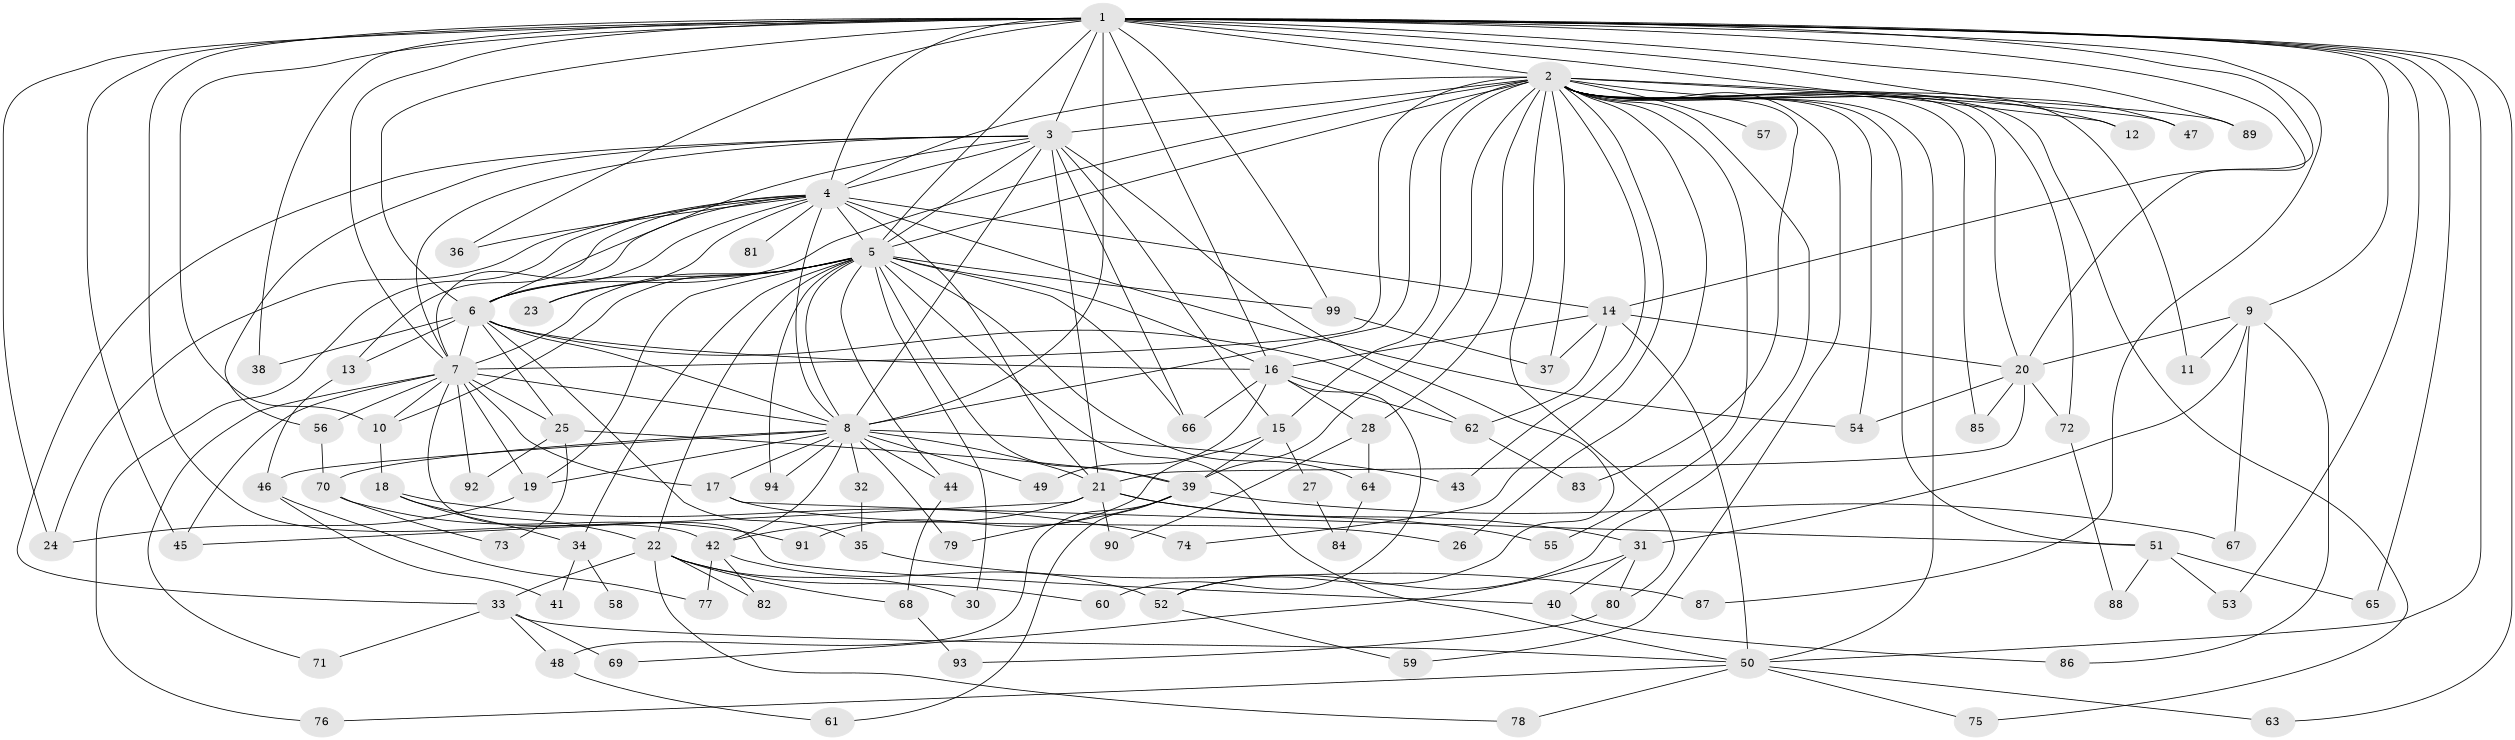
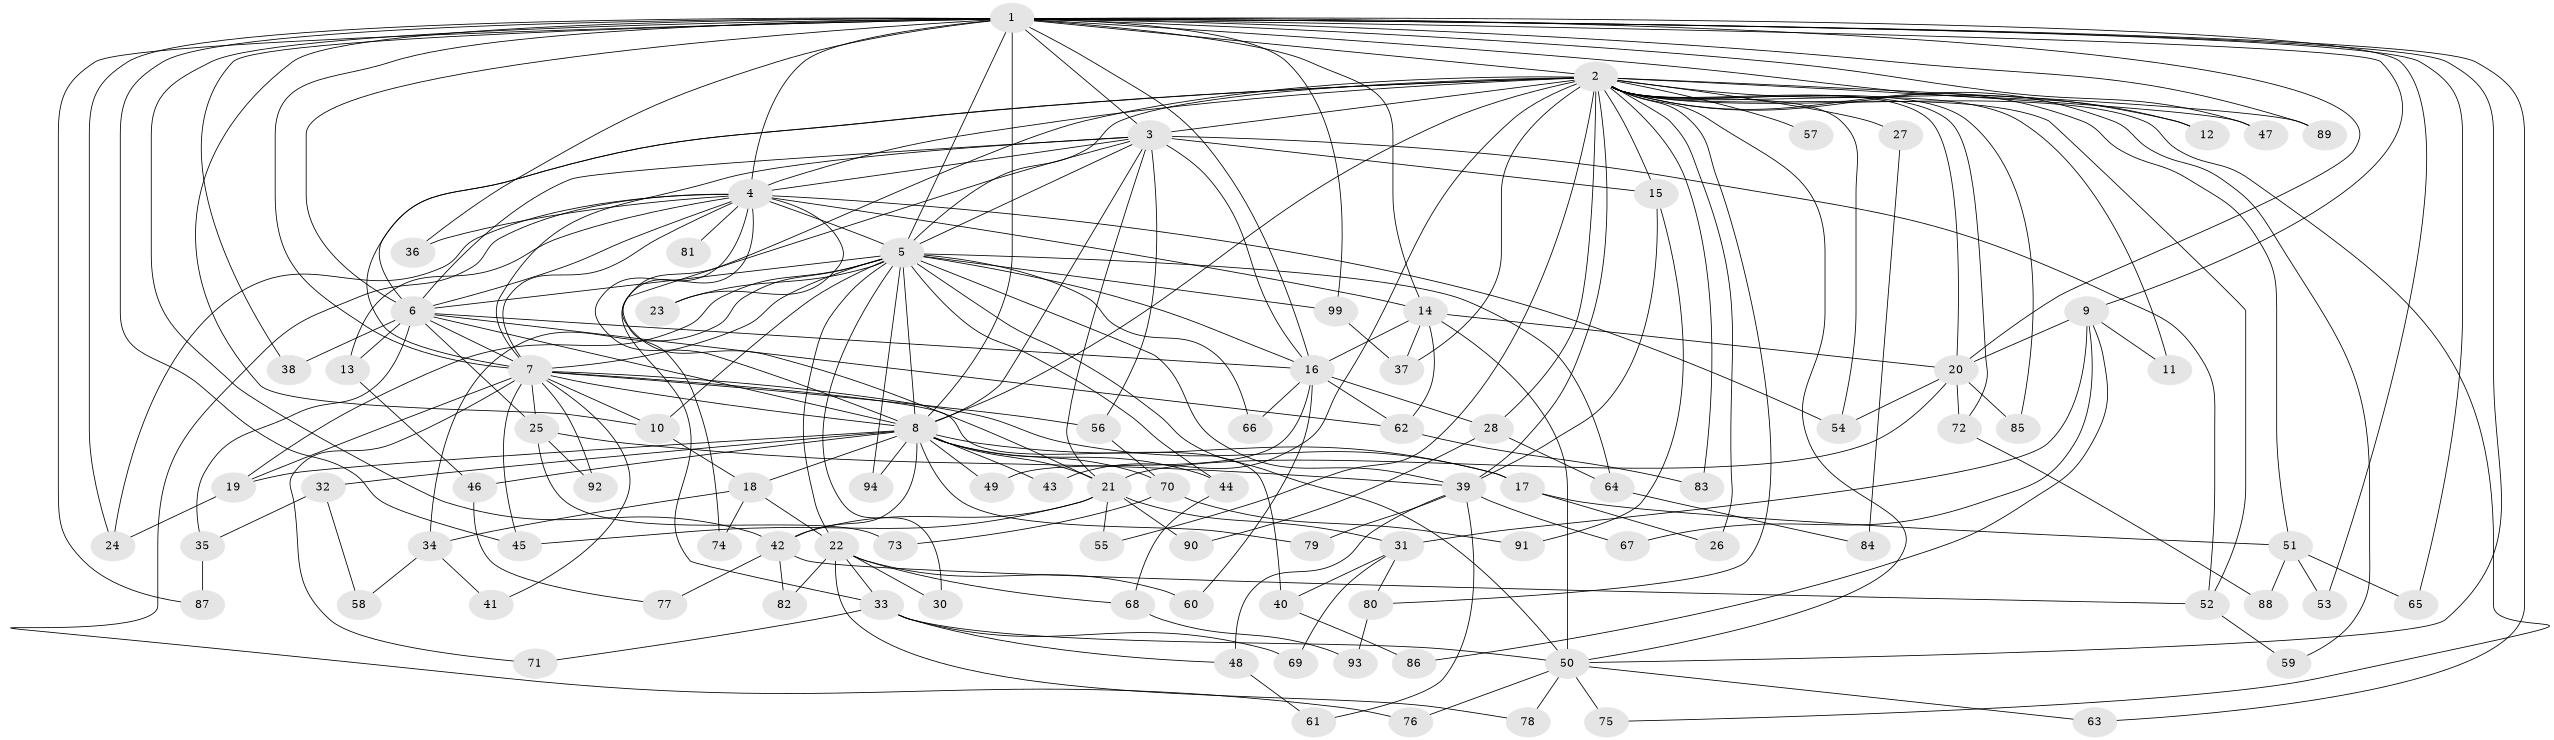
  graph {
    node [color=gray90 style=filled]
    edge [weight=1.0]
    1
    2
    3
    4
    5
    6
    7
    8
    9
    10
    12
    14
    16
    20
    24
    n16 [label=99]
    36
    38
    42
    45
    47
    50
    53
    63
    65
    87
    89
    11
    15
    26
    27
    28
    37
    39
    43
    51
    52
    54
    55
    57
    59
    72
    74
    75
    80
    83
    85
    21
    33
    56
    13
    23
    76
    81
    19
    22
    30
    34
    44
    64
    66
    94
    25
    35
    62
    17
    40
    41
    71
    92
    18
    32
    46
    49
    70
    79
    31
    67
    86
    60
    82
    77
    78
    91
    84
    90
    48
    61
    88
    93
    69
    68
    58
    73
    1 -- 2 [weight=4.0]
    1 -- 3 [weight=2.0]
    1 -- 4 [weight=2.0]
    1 -- 5 [weight=3.0]
    1 -- 6 [weight=3.0]
    1 -- 7 [weight=2.0]
    1 -- 8 [weight=3.0]
    1 -- 9
    1 -- 10
    1 -- 12 [weight=2.0]
    1 -- 14
    1 -- 16
    1 -- 20 [weight=2.0]
    1 -- 24
    1 -- n16
    1 -- 36
    1 -- 38
    1 -- 42
    1 -- 45 [weight=2.0]
    1 -- 47
    1 -- 50
    1 -- 53
    1 -- 63
    1 -- 65
    1 -- 87
    1 -- 89
    2 -- 3 [weight=3.0]
    2 -- 4 [weight=2.0]
    2 -- 5 [weight=2.0]
    2 -- 6 [weight=2.0]
    2 -- 7 [weight=3.0]
    2 -- 8 [weight=2.0]
    2 -- 12 [weight=2.0]
    2 -- 20
    2 -- 47
    2 -- 50
    2 -- 89
    2 -- 11
    2 -- 15
    2 -- 26
-   15 -- 27 [weight=2.0]
+   2 -- 27 [weight=2.0]
    2 -- 28
    2 -- 37
    2 -- 39
    2 -- 43
    2 -- 51
    2 -- 52
    2 -- 54
    2 -- 55
    2 -- 57 [weight=2.0]
    2 -- 59
    2 -- 72
    2 -- 74
    2 -- 75
    2 -- 80
    2 -- 83
    2 -- 85
    3 -- 4
    3 -- 5
    3 -- 6
    3 -- 7
    3 -- 8
-   3 -- 66
+   3 -- 16
    3 -- 15
    3 -- 52
    3 -- 21
    3 -- 33
    3 -- 56
    4 -- 5
    4 -- 6 [weight=2.0]
    4 -- 7
    4 -- 8
    4 -- 14
    4 -- 24
    4 -- 36
    4 -- 54
    4 -- 21
    4 -- 13
    4 -- 23
    4 -- 76
    4 -- 81
    5 -- 6 [weight=2.0]
    5 -- 7
    5 -- 8
    5 -- 10
    5 -- 16
    5 -- n16
    5 -- 50 [weight=2.0]
    5 -- 39
    5 -- 23
    5 -- 19
    5 -- 22
    5 -- 30
    5 -- 34
    5 -- 44
    5 -- 64
    5 -- 66
    5 -- 94
    6 -- 7
    6 -- 8
    6 -- 16
    6 -- 38
    6 -- 13
    6 -- 25
    6 -- 35
    6 -- 62
    7 -- 8
    7 -- 10
    7 -- 45
    7 -- 56
    7 -- 19
    7 -- 25
    7 -- 17
    7 -- 40
-   46 -- 41
+   7 -- 41
    7 -- 71
    7 -- 92
    8 -- 42
    8 -- 43
    8 -- 21 [weight=2.0]
    8 -- 19
    8 -- 44
    8 -- 94
    8 -- 17
+   8 -- 18
    8 -- 32
    8 -- 46
    8 -- 49
    8 -- 70
    8 -- 79
    9 -- 20
    9 -- 11
    9 -- 31
    9 -- 67
    9 -- 86
    10 -- 18
    14 -- 16
    14 -- 20
    14 -- 50 [weight=4.0]
    14 -- 37
    14 -- 62
    16 -- 28
    16 -- 66
    16 -- 62
    16 -- 49
    16 -- 60
    20 -- 54
    20 -- 72
    20 -- 85
    20 -- 21
    n16 -- 37
    42 -- 52
    42 -- 82
    42 -- 77
    50 -- 63
    50 -- 75
    50 -- 76
    50 -- 78
    15 -- 39
    15 -- 91
    27 -- 84
    28 -- 64
    28 -- 90
    39 -- 79
    39 -- 67
    39 -- 48
    39 -- 61
    51 -- 53
    51 -- 65
    51 -- 88
    52 -- 59
    72 -- 88
    80 -- 93
    21 -- 42
    21 -- 45
    21 -- 55
    21 -- 31
    21 -- 90
    33 -- 50
    33 -- 71
    33 -- 48
    33 -- 69
    56 -- 70
    13 -- 46
    19 -- 24
    22 -- 33
    22 -- 30
    22 -- 60
    22 -- 82
    22 -- 78
    22 -- 68
    34 -- 41
    34 -- 58
    44 -- 68
    64 -- 84
    25 -- 39
    25 -- 92
    25 -- 73
    35 -- 87
    62 -- 83
    17 -- 26
    17 -- 51
    40 -- 86
    18 -- 74
    18 -- 22
    18 -- 34
    32 -- 35
+   32 -- 58
    46 -- 77
    70 -- 91
    70 -- 73
    31 -- 80
    31 -- 40
    31 -- 69
    48 -- 61
    68 -- 93
  }
